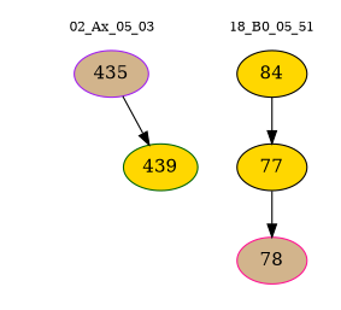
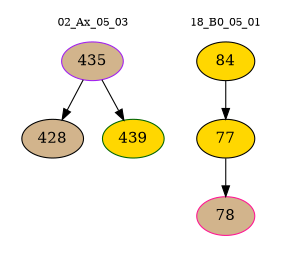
  digraph {
    node [color=black fillcolor=tan style=filled]
    edge [color=black]
    n1 [color=purple label=435]
+   n2 [label=428]
    n3 [color=darkgreen fillcolor=gold label=439]
    n4 [fillcolor=gold label=77]
    n5 [color=deeppink label=78]
    n6 [fillcolor=gold label=84]
    subgraph cluster_1 {
      color=white
      fontsize=10
      label="02_Ax_05_03"
      n1
+     n2
      n3
    }
    subgraph cluster_2 {
      color=white
      fontsize=10
-     label="18_B0_05_51"
+     label="18_B0_05_01"
      n4
      n5
      n6
    }
+   n1 -> n2
    n1 -> n3
    n4 -> n5
    n6 -> n4
  }
